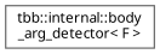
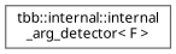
  digraph {
    rankdir=LR
    fontname="Noto Sans"
-   n1 [color=grey40 fillcolor=white fontname="Noto Sans" fontsize=10 height=0.2 label="tbb::internal::body\l_arg_detector\< F \>" shape=box style=filled width=0.4]
+   n1 [color=grey40 fillcolor=white fontname="Noto Sans" fontsize=10 height=0.2 label="tbb::internal::internal\l_arg_detector\< F \>" shape=box style=filled width=0.4]
  }
